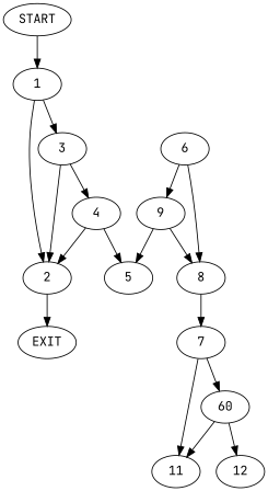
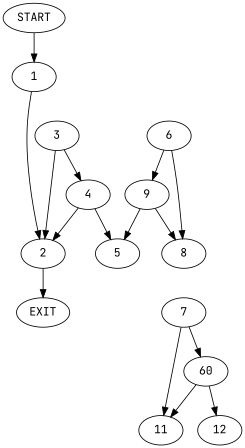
  digraph {
    fontname="JetBrains Mono"
    node [fontname="JetBrains Mono"]
    edge [fontname="JetBrains Mono"]
    n1 [label=START]
    1
    2
    3
    n5 [label=EXIT]
    4
    5
    6
    8
    9
    n11 [label=60]
    7
    11
    12
    n1 -> 1
    1 -> 2
-   1 -> 3
    2 -> n5
    3 -> 2
    3 -> 4
    4 -> 2
    4 -> 5
    6 -> 8
    6 -> 9
-   8 -> 7
    9 -> 5
    9 -> 8
    n11 -> 11
    n11 -> 12
    7 -> n11
    7 -> 11
  }
